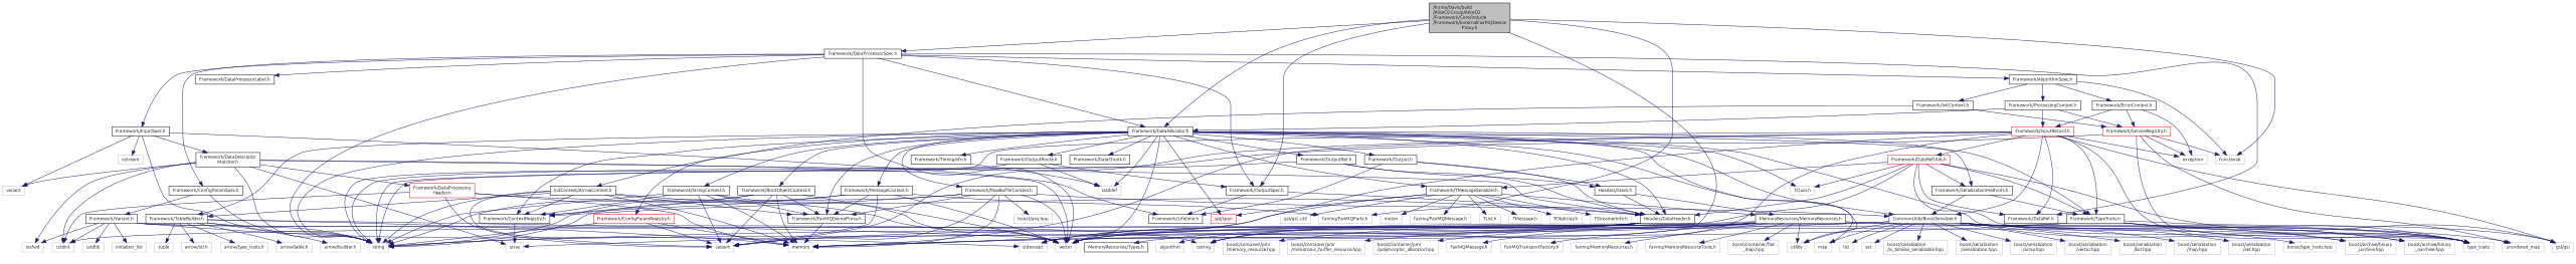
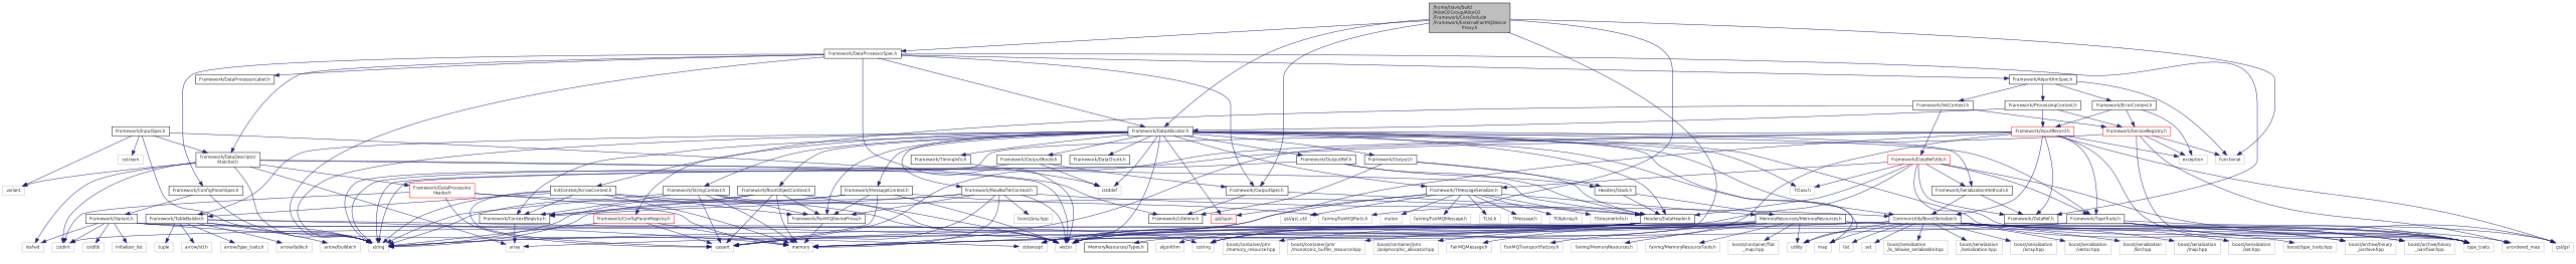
  digraph {
    fontname=Ubuntu
    node [color=grey75 fontname=Ubuntu fontsize=10 shape=record]
    edge [color=midnightblue fontname=Ubuntu fontsize=10 labelfontname=Helvetica labelfontsize=10 style=solid]
    n1 [color=black fillcolor=grey75 fontcolor=black height=0.2 label="/home/travis/build\l/AliceO2Group/AliceO2\l/Framework/Core/include\l/Framework/ExternalFairMQDevice\lProxy.h" style=filled width=0.4]
    n2 [color=black height=0.2 label="Framework/DataProcessorSpec.h" width=0.4]
    n3 [height=0.2 label=vector width=0.4]
    n4 [height=0.2 label=functional width=0.4]
    n5 [color=black height=0.2 label="Framework/DataAllocator.h" width=0.4]
    n6 [height=0.2 label="fairmq/FairMQParts.h" width=0.4]
    n7 [color=black height=0.2 label="Framework/OutputSpec.h" width=0.4]
    n8 [color=black height=0.2 label="Framework/AlgorithmSpec.h" width=0.4]
    n9 [color=black height=0.2 label="Framework/DataRef.h" width=0.4]
    n10 [height=0.2 label=string width=0.4]
    n11 [color=black height=0.2 label="Framework/ConfigParamSpec.h" width=0.4]
    n12 [color=black height=0.2 label="Framework/DataProcessorLabel.h" width=0.4]
    n13 [color=black height=0.2 label="Framework/InputSpec.h" width=0.4]
    n14 [height=0.2 label=type_traits width=0.4]
    n15 [color=black height=0.2 label="Framework/TypeTraits.h" width=0.4]
    n16 [color=black height=0.2 label="CommonUtils/BoostSerializer.h" width=0.4]
    n17 [color=black height=0.2 label="Framework/TMessageSerializer.h" width=0.4]
    n18 [color=black height=0.2 label="Framework/SerializationMethods.h" width=0.4]
    n19 [color=black height=0.2 label="Headers/DataHeader.h" width=0.4]
    n20 [height=0.2 label="TClass.h" width=0.4]
    n21 [color=red height=0.2 label="gsl/span" width=0.4]
    n22 [height=0.2 label=utility width=0.4]
    n23 [height=0.2 label=map width=0.4]
    n24 [color=black height=0.2 label="Framework/ContextRegistry.h" width=0.4]
    n25 [color=black height=0.2 label="Framework/MessageContext.h" width=0.4]
    n26 [color=black height=0.2 label="Framework/FairMQDeviceProxy.h" width=0.4]
    n27 [color=black height=0.2 label="Framework/RootObjectContext.h" width=0.4]
    n28 [color=black height=0.2 label="Framework/StringContext.h" width=0.4]
    n29 [color=black height=0.2 label="InitContext/ArrowContext.h" width=0.4]
    n30 [color=black height=0.2 label="Framework/TableBuilder.h" width=0.4]
    n31 [color=black height=0.2 label="Framework/RawBufferContext.h" width=0.4]
    n32 [color=black height=0.2 label="Framework/Output.h" width=0.4]
    n33 [color=black height=0.2 label="Framework/OutputRef.h" width=0.4]
    n34 [color=black height=0.2 label="Framework/OutputRoute.h" width=0.4]
    n35 [height=0.2 label=cstddef width=0.4]
    n36 [color=black height=0.2 label="Framework/DataChunk.h" width=0.4]
    n37 [color=black height=0.2 label="Framework/TimingInfo.h" width=0.4]
    n38 [color=black height=0.2 label="Framework/Lifetime.h" width=0.4]
    n39 [color=black height=0.2 label="Framework/ProcessingContext.h" width=0.4]
    n40 [color=black height=0.2 label="Framework/ErrorContext.h" width=0.4]
    n41 [color=black height=0.2 label="Framework/InitContext.h" width=0.4]
    n42 [color=black height=0.2 label="Framework/Variant.h" width=0.4]
    n43 [color=black height=0.2 label="Framework/DataDescriptor\lMatcher.h" width=0.4]
    n44 [height=0.2 label=variant width=0.4]
    n45 [height=0.2 label=ostream width=0.4]
    n46 [color=red height=0.2 label="Framework/InputRecord.h" width=0.4]
    n47 [color=red height=0.2 label="Framework/ServiceRegistry.h" width=0.4]
    n48 [height=0.2 label=exception width=0.4]
    n49 [color=red height=0.2 label="Framework/ConfigParamRegistry.h" width=0.4]
    n50 [color=red height=0.2 label="Framework/DataRefUtils.h" width=0.4]
    n51 [height=0.2 label=memory width=0.4]
    n52 [height=0.2 label=cstring width=0.4]
    n53 [height=0.2 label="gsl/gsl" width=0.4]
    n54 [height=0.2 label=cassert width=0.4]
    n55 [height=0.2 label=unordered_map width=0.4]
    n56 [height=0.2 label=stdexcept width=0.4]
    n57 [height=0.2 label="boost/archive/binary\l_iarchive.hpp" width=0.4]
    n58 [height=0.2 label="boost/archive/binary\l_oarchive.hpp" width=0.4]
    n59 [height=0.2 label=array width=0.4]
    n60 [height=0.2 label=list width=0.4]
    n61 [height=0.2 label=set width=0.4]
    n62 [height=0.2 label="boost/serialization\l/is_bitwise_serializable.hpp" width=0.4]
    n63 [height=0.2 label="boost/serialization\l/serialization.hpp" width=0.4]
    n64 [height=0.2 label="boost/serialization\l/array.hpp" width=0.4]
    n65 [height=0.2 label="boost/serialization\l/vector.hpp" width=0.4]
    n66 [height=0.2 label="boost/serialization\l/list.hpp" width=0.4]
    n67 [height=0.2 label="boost/serialization\l/map.hpp" width=0.4]
    n68 [height=0.2 label="boost/serialization\l/set.hpp" width=0.4]
    n69 [height=0.2 label="boost/type_traits.hpp" width=0.4]
    n70 [height=0.2 label="fairmq/FairMQMessage.h" width=0.4]
    n71 [height=0.2 label="TList.h" width=0.4]
    n72 [height=0.2 label="TMessage.h" width=0.4]
    n73 [height=0.2 label="TObjArray.h" width=0.4]
    n74 [height=0.2 label="TStreamerInfo.h" width=0.4]
    n75 [height=0.2 label="gsl/gsl_util" width=0.4]
    n76 [height=0.2 label=mutex width=0.4]
    n77 [color=black height=0.2 label="MemoryResources/MemoryResources.h" width=0.4]
    n78 [height=0.2 label=cstdint width=0.4]
    n79 [height=0.2 label=algorithm width=0.4]
    n80 [color=black height=0.2 label="MemoryResources/Types.h" width=0.4]
    n81 [height=0.2 label="boost/container/flat\l_map.hpp" width=0.4]
    n82 [height=0.2 label="boost/container/pmr\l/memory_resource.hpp" width=0.4]
    n83 [height=0.2 label="boost/container/pmr\l/monotonic_buffer_resource.hpp" width=0.4]
    n84 [height=0.2 label="boost/container/pmr\l/polymorphic_allocator.hpp" width=0.4]
    n85 [height=0.2 label="FairMQMessage.h" width=0.4]
    n86 [height=0.2 label="FairMQTransportFactory.h" width=0.4]
    n87 [height=0.2 label="fairmq/MemoryResources.h" width=0.4]
    n88 [height=0.2 label="fairmq/MemoryResourceTools.h" width=0.4]
    n89 [height=0.2 label="arrow/stl.h" width=0.4]
    n90 [height=0.2 label="arrow/type_traits.h" width=0.4]
    n91 [height=0.2 label="arrow/table.h" width=0.4]
    n92 [height=0.2 label="arrow/builder.h" width=0.4]
    n93 [height=0.2 label=tuple width=0.4]
    n94 [height=0.2 label="boost/any.hpp" width=0.4]
    n95 [color=black height=0.2 label="Headers/Stack.h" width=0.4]
    n96 [height=0.2 label=cstdlib width=0.4]
    n97 [height=0.2 label=iosfwd width=0.4]
    n98 [height=0.2 label=initializer_list width=0.4]
    n99 [color=red height=0.2 label="Framework/DataProcessing\lHeader.h" width=0.4]
    n1 -> n2
    n1 -> n3
    n1 -> n4
    n1 -> n5
    n1 -> n6
    n1 -> n7
    n2 -> n3
    n2 -> n5
    n2 -> n7
    n2 -> n8
    n2 -> n9
    n2 -> n10
    n2 -> n11
    n2 -> n12
-   n2 -> n13
+   n2 -> n43
    n5 -> n3
    n5 -> n10
    n5 -> n14
    n5 -> n15
    n5 -> n16
    n5 -> n17
    n5 -> n18
    n5 -> n19
    n5 -> n20
    n5 -> n21
    n5 -> n22
    n5 -> n23
    n5 -> n24
    n5 -> n25
    n5 -> n26
    n5 -> n27
    n5 -> n28
    n5 -> n29
    n5 -> n30
    n5 -> n31
    n5 -> n32
    n5 -> n33
    n5 -> n34
    n5 -> n35
    n5 -> n36
    n5 -> n37
    n7 -> n19
    n7 -> n38
    n8 -> n4
    n8 -> n39
    n8 -> n40
    n8 -> n41
    n11 -> n10
    n11 -> n42
    n13 -> n10
    n13 -> n38
    n13 -> n43
    n13 -> n44
    n13 -> n45
    n15 -> n3
    n15 -> n14
    n15 -> n51
    n15 -> n53
    n15 -> n57
    n15 -> n58
    n16 -> n3
    n16 -> n14
    n16 -> n22
    n16 -> n23
    n16 -> n57
    n16 -> n58
    n16 -> n59
    n16 -> n60
    n16 -> n61
    n16 -> n62
    n16 -> n63
    n16 -> n64
    n16 -> n65
    n16 -> n66
    n16 -> n67
    n16 -> n68
    n16 -> n69
    n17 -> n21
    n17 -> n51
    n17 -> n70
    n17 -> n71
    n17 -> n72
    n17 -> n73
    n17 -> n74
    n17 -> n75
    n17 -> n76
    n17 -> n77
-   n18 -> n15
+   n18 -> n9
    n18 -> n16
    n19 -> n10
    n19 -> n51
    n19 -> n52
    n19 -> n54
    n19 -> n56
    n19 -> n78
    n19 -> n79
    n19 -> n80
    n24 -> n59
    n25 -> n3
    n25 -> n6
    n25 -> n10
    n25 -> n24
    n25 -> n26
    n25 -> n54
    n26 -> n51
    n27 -> n3
    n27 -> n10
    n27 -> n24
    n27 -> n26
    n27 -> n51
    n27 -> n54
    n28 -> n3
    n28 -> n10
    n28 -> n24
    n28 -> n26
    n28 -> n51
    n28 -> n54
    n29 -> n3
    n29 -> n10
    n29 -> n24
    n29 -> n26
    n29 -> n30
    n29 -> n51
    n29 -> n54
    n30 -> n3
    n30 -> n10
    n30 -> n51
    n30 -> n89
    n30 -> n90
    n30 -> n91
    n30 -> n92
    n30 -> n93
    n31 -> n3
    n31 -> n10
    n31 -> n16
    n31 -> n24
    n31 -> n26
    n31 -> n51
    n31 -> n54
    n31 -> n94
    n32 -> n19
    n32 -> n38
    n32 -> n95
    n33 -> n10
    n33 -> n19
    n33 -> n95
    n34 -> n7
    n34 -> n10
    n34 -> n35
    n37 -> n35
    n39 -> n5
    n39 -> n46
    n39 -> n47
    n40 -> n46
    n40 -> n47
    n40 -> n48
    n41 -> n47
    n41 -> n49
    n42 -> n14
    n42 -> n52
    n42 -> n56
    n42 -> n78
    n42 -> n96
    n42 -> n97
    n42 -> n98
    n43 -> n3
    n43 -> n10
    n43 -> n19
    n43 -> n44
    n43 -> n59
    n43 -> n78
    n43 -> n97
    n43 -> n99
    n46 -> n3
    n46 -> n9
    n46 -> n10
    n46 -> n14
    n46 -> n15
    n46 -> n16
    n46 -> n48
-   n46 -> n50
+   n41 -> n50
    n46 -> n51
    n46 -> n52
    n46 -> n53
    n46 -> n54
    n47 -> n4
    n47 -> n10
    n47 -> n14
    n47 -> n48
    n47 -> n55
    n49 -> n10
    n49 -> n51
    n49 -> n54
    n50 -> n9
    n50 -> n14
    n50 -> n15
    n50 -> n17
    n50 -> n18
    n50 -> n19
    n50 -> n20
    n50 -> n53
    n50 -> n56
    n77 -> n3
    n77 -> n10
    n77 -> n14
    n77 -> n22
    n77 -> n52
    n77 -> n55
    n77 -> n81
    n77 -> n82
    n77 -> n83
    n77 -> n84
    n77 -> n85
    n77 -> n86
    n77 -> n87
    n77 -> n88
    n95 -> n19
    n95 -> n77
    n99 -> n19
    n99 -> n51
    n99 -> n54
    n99 -> n78
  }
